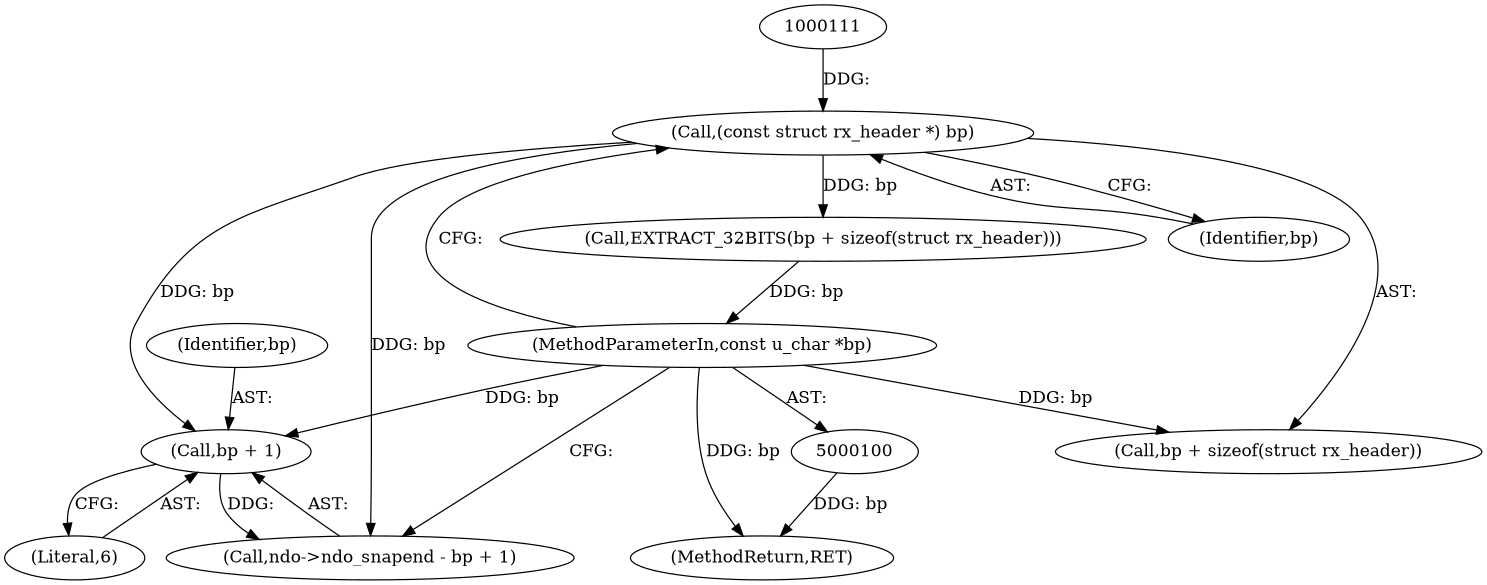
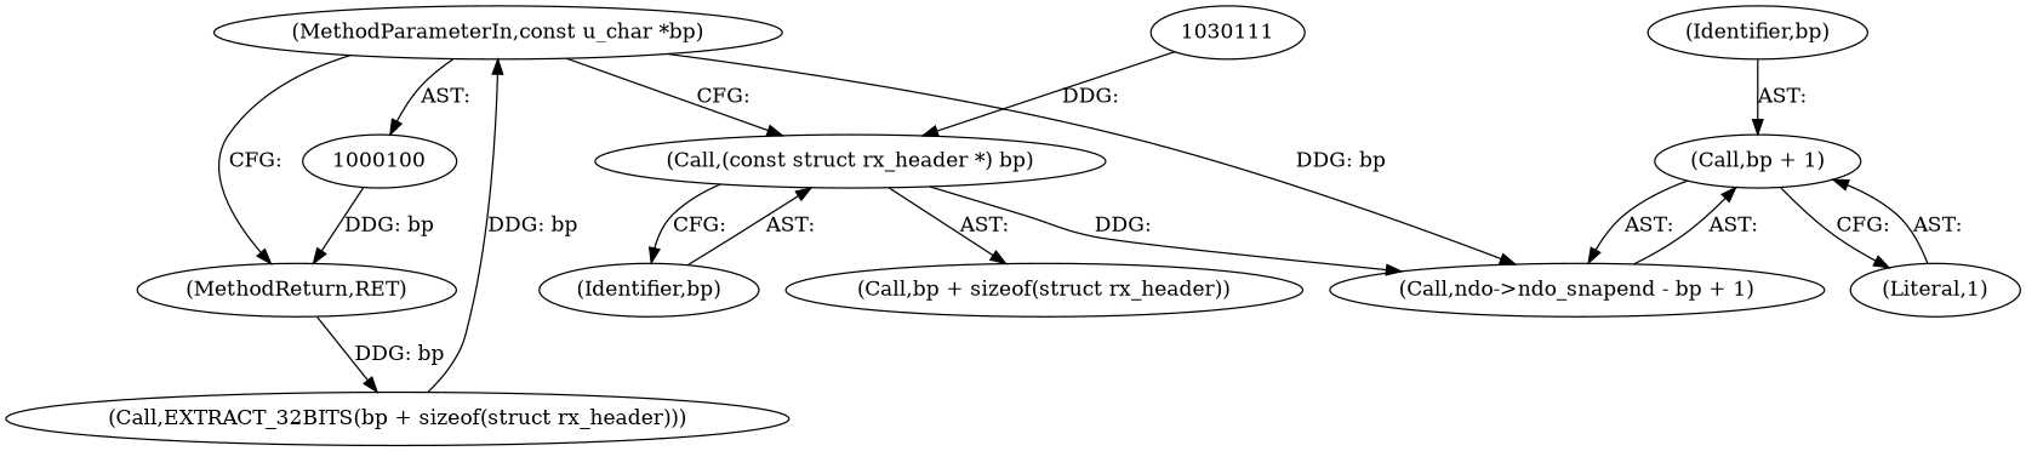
  digraph {
    n1 [label="(Call,bp + 1)"]
    n2 [label="(Call,ndo->ndo_snapend - bp + 1)"]
-   n3 [label="(Literal,6)"]
+   n3 [label="(Literal,1)"]
    n4 [label="(MethodReturn,RET)"]
    n5 [label="(Call,(const struct rx_header *) bp)"]
    n6 [label="(Identifier,bp)"]
    n7 [label="(Call,bp + sizeof(struct rx_header))"]
    n8 [label="(Call,EXTRACT_32BITS(bp + sizeof(struct rx_header)))"]
    n9 [label="(MethodParameterIn,const u_char *bp)"]
-   1000100 [label=5000100]
+   1000100
    n11 [label="(Identifier,bp)"]
-   1000111
-   n1 -> n2 [label="DDG: "]
+   1000111 [label=1030111]
+   n1 -> n2 [label="AST: "]
    n1 -> n3 [label="CFG: "]
    n2 -> n1 [label="AST: "]
    n3 -> n1 [label="AST: "]
-   n5 -> n1 [label="DDG: bp"]
-   n5 -> n2 [label="DDG: bp"]
+   n5 -> n2 [label="DDG: "]
    n5 -> n6 [label="CFG: "]
    n5 -> n7 [label="AST: "]
-   n5 -> n8 [label="DDG: bp"]
+   n4 -> n8 [label="DDG: bp"]
    n6 -> n5 [label="AST: "]
    n8 -> n9 [label="DDG: bp"]
-   n9 -> n1 [label="DDG: bp"]
-   n9 -> n2 [label="CFG: "]
-   n9 -> n4 [label="DDG: bp"]
+   n9 -> n2 [label="DDG: bp"]
+   n9 -> n4 [label="CFG: "]
    n9 -> n5 [label="CFG: "]
-   n9 -> n7 [label="DDG: bp"]
    n9 -> 1000100 [label="AST: "]
    1000100 -> n4 [label="DDG: bp"]
    n11 -> n1 [label="AST: "]
    1000111 -> n5 [label="DDG: "]
  }
